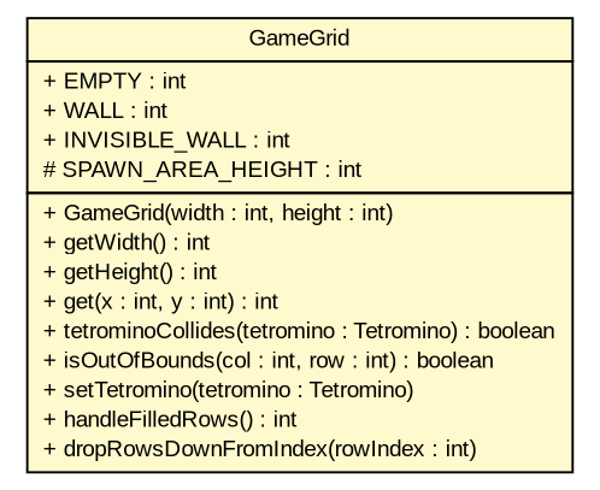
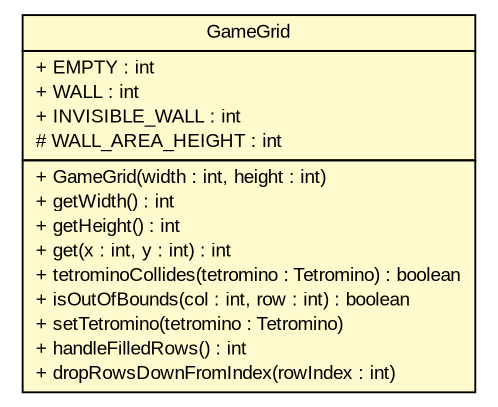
  digraph {
    nodesep=0.25
    ranksep=0.5
-   n1 [fontcolor=black fontname=arial fontsize=10.0 label=<<table title="com.github.tilastokeskus.matertis.core.GameGrid" border="0" cellborder="1" cellspacing="0" cellpadding="2" port="p" bgcolor="lemonChiffon" href="./GameGrid.html"> 		<tr><td><table border="0" cellspacing="0" cellpadding="1"> <tr><td align="center" balign="center"> GameGrid </td></tr> 		</table></td></tr> 		<tr><td><table border="0" cellspacing="0" cellpadding="1"> <tr><td align="left" balign="left"> + EMPTY : int </td></tr> <tr><td align="left" balign="left"> + WALL : int </td></tr> <tr><td align="left" balign="left"> + INVISIBLE_WALL : int </td></tr> <tr><td align="left" balign="left"> # SPAWN_AREA_HEIGHT : int </td></tr> 		</table></td></tr> 		<tr><td><table border="0" cellspacing="0" cellpadding="1"> <tr><td align="left" balign="left"> + GameGrid(width : int, height : int) </td></tr> <tr><td align="left" balign="left"> + getWidth() : int </td></tr> <tr><td align="left" balign="left"> + getHeight() : int </td></tr> <tr><td align="left" balign="left"> + get(x : int, y : int) : int </td></tr> <tr><td align="left" balign="left"> + tetrominoCollides(tetromino : Tetromino) : boolean </td></tr> <tr><td align="left" balign="left"> + isOutOfBounds(col : int, row : int) : boolean </td></tr> <tr><td align="left" balign="left"> + setTetromino(tetromino : Tetromino) </td></tr> <tr><td align="left" balign="left"> + handleFilledRows() : int </td></tr> <tr><td align="left" balign="left"> + dropRowsDownFromIndex(rowIndex : int) </td></tr> 		</table></td></tr> 		</table>> shape=plaintext]
+   n1 [fontcolor=black fontname=arial fontsize=10.0 label=<<table title="com.github.tilastokeskus.matertis.core.GameGrid" border="0" cellborder="1" cellspacing="0" cellpadding="2" port="p" bgcolor="lemonChiffon" href="./GameGrid.html"> 		<tr><td><table border="0" cellspacing="0" cellpadding="1"> <tr><td align="center" balign="center"> GameGrid </td></tr> 		</table></td></tr> 		<tr><td><table border="0" cellspacing="0" cellpadding="1"> <tr><td align="left" balign="left"> + EMPTY : int </td></tr> <tr><td align="left" balign="left"> + WALL : int </td></tr> <tr><td align="left" balign="left"> + INVISIBLE_WALL : int </td></tr> <tr><td align="left" balign="left"> # WALL_AREA_HEIGHT : int </td></tr> 		</table></td></tr> 		<tr><td><table border="0" cellspacing="0" cellpadding="1"> <tr><td align="left" balign="left"> + GameGrid(width : int, height : int) </td></tr> <tr><td align="left" balign="left"> + getWidth() : int </td></tr> <tr><td align="left" balign="left"> + getHeight() : int </td></tr> <tr><td align="left" balign="left"> + get(x : int, y : int) : int </td></tr> <tr><td align="left" balign="left"> + tetrominoCollides(tetromino : Tetromino) : boolean </td></tr> <tr><td align="left" balign="left"> + isOutOfBounds(col : int, row : int) : boolean </td></tr> <tr><td align="left" balign="left"> + setTetromino(tetromino : Tetromino) </td></tr> <tr><td align="left" balign="left"> + handleFilledRows() : int </td></tr> <tr><td align="left" balign="left"> + dropRowsDownFromIndex(rowIndex : int) </td></tr> 		</table></td></tr> 		</table>> shape=plaintext]
  }
